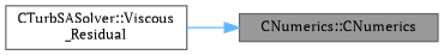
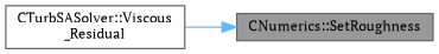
  digraph {
    rankdir=RL
    fontname="PT Serif"
    node [fontname="PT Serif" fontsize=10 shape=box style=filled]
-   n1 [color=gray40 fillcolor=grey60 fontcolor=black height=0.2 label="CNumerics::CNumerics" width=0.4]
+   n1 [color=gray40 fillcolor=grey60 fontcolor=black height=0.2 label="CNumerics::SetRoughness" width=0.4]
    n2 [color=grey40 fillcolor=white height=0.2 label="CTurbSASolver::Viscous\l_Residual" width=0.4]
    n1 -> n2 [color=steelblue1 dir=back fontname="PT Serif" fontsize=10 labelfontname=Helvetica labelfontsize=10 style=solid]
  }
